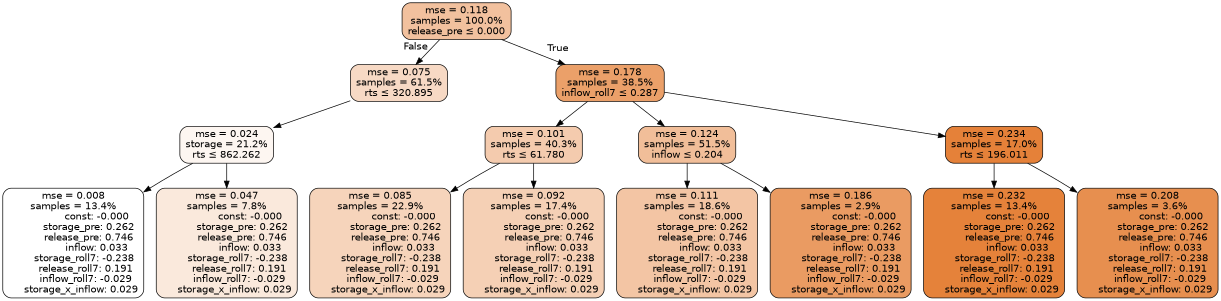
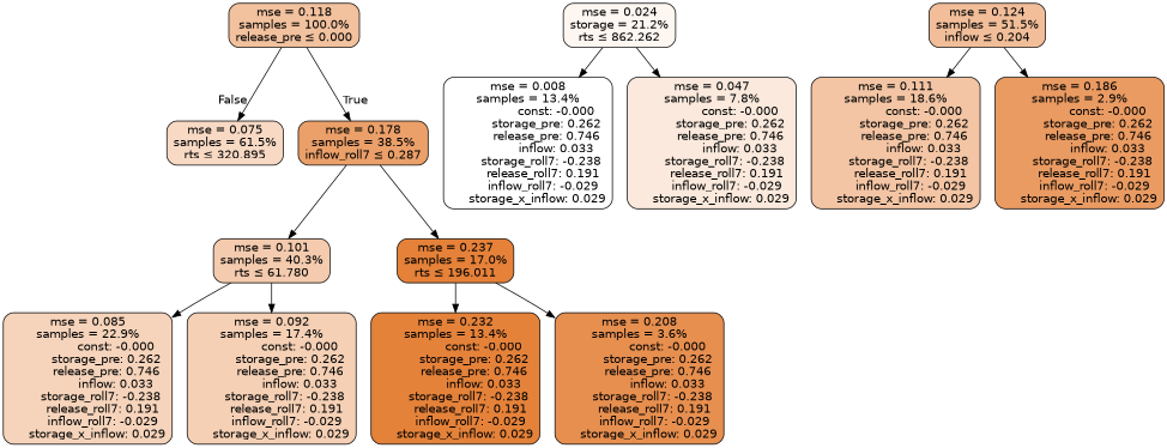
  digraph {
    node [color=black fontname=helvetica shape=rectangle style="filled, rounded"]
    edge [fontname=helvetica]
    n1 [fillcolor="#f2c19e" label="mse = 0.118\nsamples = 100.0%\nrelease_pre &le; 0.000"]
    n2 [fillcolor="#f7d9c4" label="mse = 0.075\nsamples = 61.5%\nrts &le; 320.895"]
    n3 [fillcolor="#eba069" label="mse = 0.178\nsamples = 38.5%\ninflow_roll7 &le; 0.287"]
    n4 [fillcolor="#fdf6f1" label="mse = 0.024\nstorage = 21.2%\nrts &le; 862.262"]
    n5 [fillcolor="#f4cbae" label="mse = 0.101\nsamples = 40.3%\nrts &le; 61.780"]
    n6 [fillcolor="#f1be99" label="mse = 0.124\nsamples = 51.5%\ninflow &le; 0.204"]
-   n7 [fillcolor="#e58139" label="mse = 0.234\nsamples = 17.0%\nrts &le; 196.011"]
+   n7 [fillcolor="#e58139" label="mse = 0.237\nsamples = 17.0%\nrts &le; 196.011"]
    n8 [fillcolor="#f6d4bb" label="mse = 0.085\nsamples = 22.9%\n               const: -0.000\n          storage_pre: 0.262\n          release_pre: 0.746\n               inflow: 0.033\n       storage_roll7: -0.238\n        release_roll7: 0.191\n        inflow_roll7: -0.029\n     storage_x_inflow: 0.029"]
    n9 [fillcolor="#f5d0b5" label="mse = 0.092\nsamples = 17.4%\n               const: -0.000\n          storage_pre: 0.262\n          release_pre: 0.746\n               inflow: 0.033\n       storage_roll7: -0.238\n        release_roll7: 0.191\n        inflow_roll7: -0.029\n     storage_x_inflow: 0.029"]
    n10 [fillcolor="#ffffff" label="mse = 0.008\nsamples = 13.4%\n               const: -0.000\n          storage_pre: 0.262\n          release_pre: 0.746\n               inflow: 0.033\n       storage_roll7: -0.238\n        release_roll7: 0.191\n        inflow_roll7: -0.029\n     storage_x_inflow: 0.029"]
    n11 [fillcolor="#fae9dc" label="mse = 0.047\nsamples = 7.8%\n               const: -0.000\n          storage_pre: 0.262\n          release_pre: 0.746\n               inflow: 0.033\n       storage_roll7: -0.238\n        release_roll7: 0.191\n        inflow_roll7: -0.029\n     storage_x_inflow: 0.029"]
    n12 [fillcolor="#f3c5a4" label="mse = 0.111\nsamples = 18.6%\n               const: -0.000\n          storage_pre: 0.262\n          release_pre: 0.746\n               inflow: 0.033\n       storage_roll7: -0.238\n        release_roll7: 0.191\n        inflow_roll7: -0.029\n     storage_x_inflow: 0.029"]
    n13 [fillcolor="#ea9b62" label="mse = 0.186\nsamples = 2.9%\n               const: -0.000\n          storage_pre: 0.262\n          release_pre: 0.746\n               inflow: 0.033\n       storage_roll7: -0.238\n        release_roll7: 0.191\n        inflow_roll7: -0.029\n     storage_x_inflow: 0.029"]
    n14 [fillcolor="#e5823a" label="mse = 0.232\nsamples = 13.4%\n               const: -0.000\n          storage_pre: 0.262\n          release_pre: 0.746\n               inflow: 0.033\n       storage_roll7: -0.238\n        release_roll7: 0.191\n        inflow_roll7: -0.029\n     storage_x_inflow: 0.029"]
    n15 [fillcolor="#e78f4f" label="mse = 0.208\nsamples = 3.6%\n               const: -0.000\n          storage_pre: 0.262\n          release_pre: 0.746\n               inflow: 0.033\n       storage_roll7: -0.238\n        release_roll7: 0.191\n        inflow_roll7: -0.029\n     storage_x_inflow: 0.029"]
    n1 -> n2 [headlabel=False labelangle=45 labeldistance=2.5]
    n1 -> n3 [headlabel=True labelangle=-45 labeldistance=2.5]
-   n2 -> n4
    n3 -> n5
-   n3 -> n6
    n3 -> n7
    n4 -> n10
    n4 -> n11
    n5 -> n8
    n5 -> n9
    n6 -> n12
    n6 -> n13
    n7 -> n14
    n7 -> n15
  }
